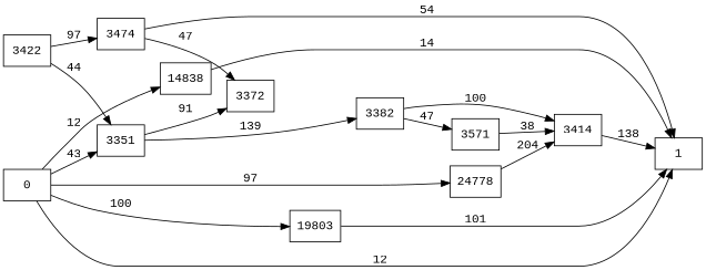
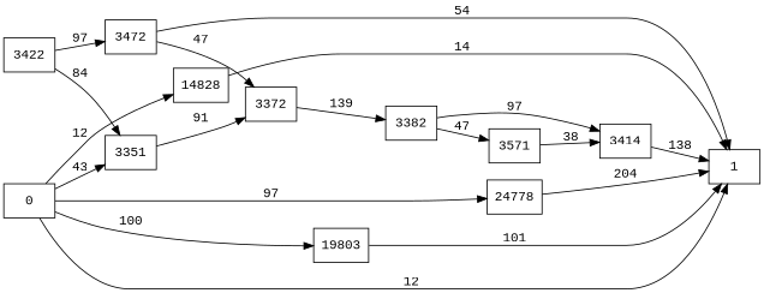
  digraph {
    fontname="Liberation Mono"
    rankdir=LR
    node [fontname="Liberation Mono" shape=rectangle]
    edge [fontname="Liberation Mono"]
    3351
    3372
    n3 [label=3382]
    3414
    3571
    1
    3422
-   3474
-   14828 [label=14838]
+   3474 [label=3472]
+   14828
    19803
    24778
    0
    3351 -> 3372 [label=91]
-   3351 -> n3 [label=139]
-   n3 -> 3414 [label=100]
+   3372 -> n3 [label=139]
+   n3 -> 3414 [label=97]
    n3 -> 3571 [label=47]
    3414 -> 1 [label=138]
    3571 -> 3414 [label=38]
-   3422 -> 3351 [label=44]
+   3422 -> 3351 [label=84]
    3422 -> 3474 [label=97]
    3474 -> 3372 [label=47]
    3474 -> 1 [label=54]
    14828 -> 1 [label=14]
    19803 -> 1 [label=101]
-   24778 -> 3414 [label=204]
+   24778 -> 1 [label=204]
    0 -> 3351 [label=43]
    0 -> 1 [label=12]
    0 -> 14828 [label=12]
    0 -> 19803 [label=100]
    0 -> 24778 [label=97]
  }
